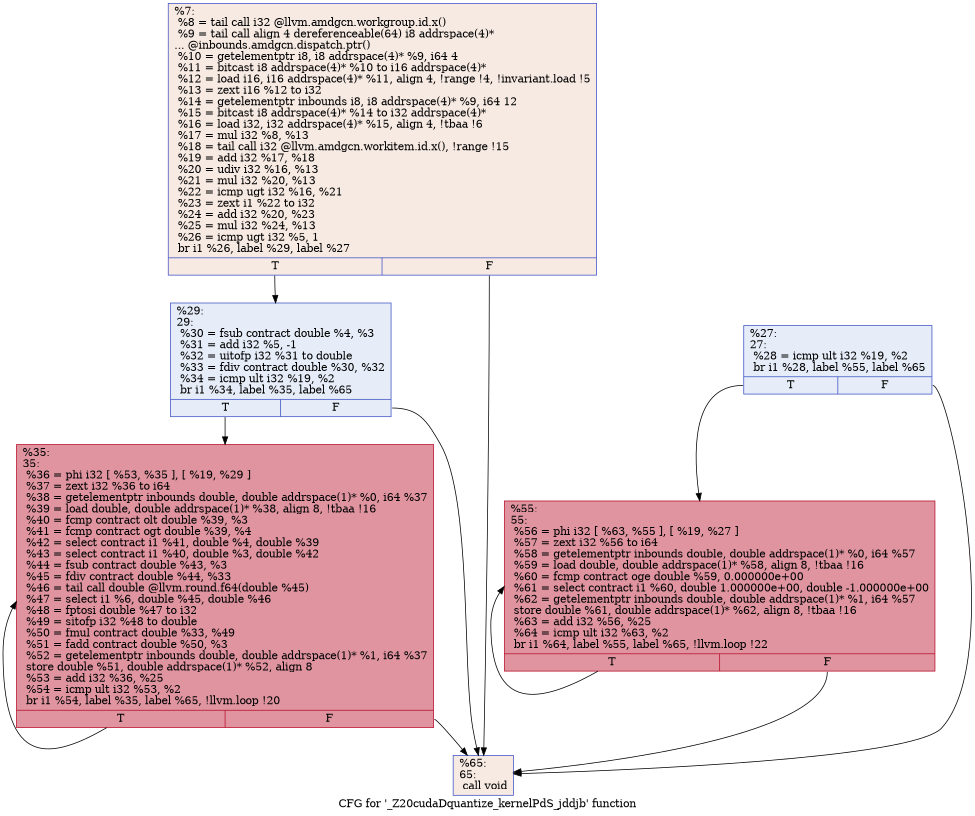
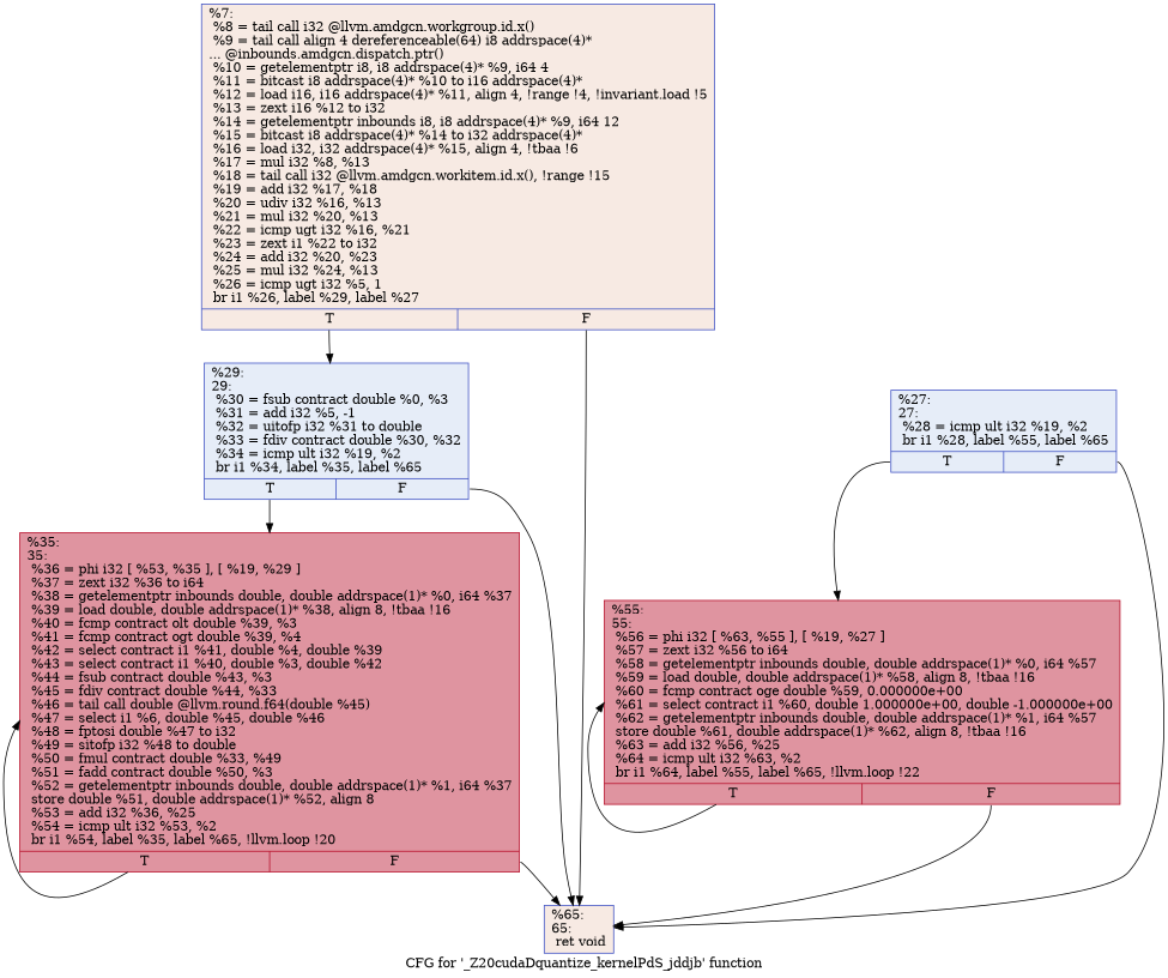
  digraph {
    label="CFG for '_Z20cudaDquantize_kernelPdS_jddjb' function"
    node [color="#3d50c3ff" fillcolor="#eed0c070" shape=record style=filled]
    edge [tailport=s0]
    n1 [label="{%7:\l  %8 = tail call i32 @llvm.amdgcn.workgroup.id.x()\l  %9 = tail call align 4 dereferenceable(64) i8 addrspace(4)*\l... @inbounds.amdgcn.dispatch.ptr()\l  %10 = getelementptr i8, i8 addrspace(4)* %9, i64 4\l  %11 = bitcast i8 addrspace(4)* %10 to i16 addrspace(4)*\l  %12 = load i16, i16 addrspace(4)* %11, align 4, !range !4, !invariant.load !5\l  %13 = zext i16 %12 to i32\l  %14 = getelementptr inbounds i8, i8 addrspace(4)* %9, i64 12\l  %15 = bitcast i8 addrspace(4)* %14 to i32 addrspace(4)*\l  %16 = load i32, i32 addrspace(4)* %15, align 4, !tbaa !6\l  %17 = mul i32 %8, %13\l  %18 = tail call i32 @llvm.amdgcn.workitem.id.x(), !range !15\l  %19 = add i32 %17, %18\l  %20 = udiv i32 %16, %13\l  %21 = mul i32 %20, %13\l  %22 = icmp ugt i32 %16, %21\l  %23 = zext i1 %22 to i32\l  %24 = add i32 %20, %23\l  %25 = mul i32 %24, %13\l  %26 = icmp ugt i32 %5, 1\l  br i1 %26, label %29, label %27\l|{<s0>T|<s1>F}}"]
-   n2 [fillcolor="#c7d7f070" label="{%29:\l29:                                               \l  %30 = fsub contract double %4, %3\l  %31 = add i32 %5, -1\l  %32 = uitofp i32 %31 to double\l  %33 = fdiv contract double %30, %32\l  %34 = icmp ult i32 %19, %2\l  br i1 %34, label %35, label %65\l|{<s0>T|<s1>F}}"]
-   n3 [label="{%65:\l65:                                               \l  call void\l}"]
+   n2 [fillcolor="#c7d7f070" label="{%29:\l29:                                               \l  %30 = fsub contract double %0, %3\l  %31 = add i32 %5, -1\l  %32 = uitofp i32 %31 to double\l  %33 = fdiv contract double %30, %32\l  %34 = icmp ult i32 %19, %2\l  br i1 %34, label %35, label %65\l|{<s0>T|<s1>F}}"]
+   n3 [label="{%65:\l65:                                               \l  ret void\l}"]
    n4 [color="#b70d28ff" fillcolor="#b70d2870" label="{%35:\l35:                                               \l  %36 = phi i32 [ %53, %35 ], [ %19, %29 ]\l  %37 = zext i32 %36 to i64\l  %38 = getelementptr inbounds double, double addrspace(1)* %0, i64 %37\l  %39 = load double, double addrspace(1)* %38, align 8, !tbaa !16\l  %40 = fcmp contract olt double %39, %3\l  %41 = fcmp contract ogt double %39, %4\l  %42 = select contract i1 %41, double %4, double %39\l  %43 = select contract i1 %40, double %3, double %42\l  %44 = fsub contract double %43, %3\l  %45 = fdiv contract double %44, %33\l  %46 = tail call double @llvm.round.f64(double %45)\l  %47 = select i1 %6, double %45, double %46\l  %48 = fptosi double %47 to i32\l  %49 = sitofp i32 %48 to double\l  %50 = fmul contract double %33, %49\l  %51 = fadd contract double %50, %3\l  %52 = getelementptr inbounds double, double addrspace(1)* %1, i64 %37\l  store double %51, double addrspace(1)* %52, align 8\l  %53 = add i32 %36, %25\l  %54 = icmp ult i32 %53, %2\l  br i1 %54, label %35, label %65, !llvm.loop !20\l|{<s0>T|<s1>F}}"]
    n5 [fillcolor="#c7d7f070" label="{%27:\l27:                                               \l  %28 = icmp ult i32 %19, %2\l  br i1 %28, label %55, label %65\l|{<s0>T|<s1>F}}"]
    n6 [color="#b70d28ff" fillcolor="#b70d2870" label="{%55:\l55:                                               \l  %56 = phi i32 [ %63, %55 ], [ %19, %27 ]\l  %57 = zext i32 %56 to i64\l  %58 = getelementptr inbounds double, double addrspace(1)* %0, i64 %57\l  %59 = load double, double addrspace(1)* %58, align 8, !tbaa !16\l  %60 = fcmp contract oge double %59, 0.000000e+00\l  %61 = select contract i1 %60, double 1.000000e+00, double -1.000000e+00\l  %62 = getelementptr inbounds double, double addrspace(1)* %1, i64 %57\l  store double %61, double addrspace(1)* %62, align 8, !tbaa !16\l  %63 = add i32 %56, %25\l  %64 = icmp ult i32 %63, %2\l  br i1 %64, label %55, label %65, !llvm.loop !22\l|{<s0>T|<s1>F}}"]
    n1 -> n2
    n1 -> n3 [tailport=s1]
    n2 -> n3 [tailport=s1]
    n2 -> n4
    n4 -> n3 [tailport=s1]
    n4 -> n4
    n5 -> n3 [tailport=s1]
    n5 -> n6
    n6 -> n3 [tailport=s1]
    n6 -> n6
  }
